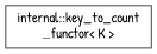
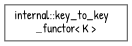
  digraph {
    rankdir=LR
    fontname="Patrick Hand"
-   n1 [color=grey40 fillcolor=white fontname="Patrick Hand" fontsize=10 height=0.2 label="internal::key_to_count\l_functor\< K \>" shape=box style=filled width=0.4]
+   n1 [color=grey40 fillcolor=white fontname="Patrick Hand" fontsize=10 height=0.2 label="internal::key_to_key\l_functor\< K \>" shape=box style=filled width=0.4]
  }
